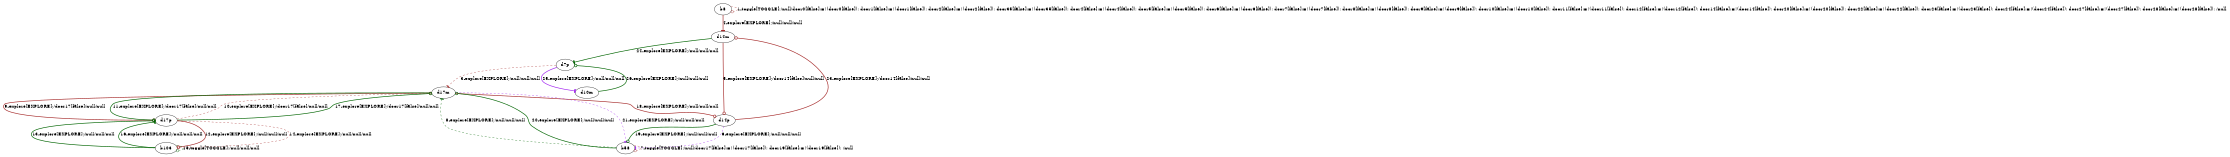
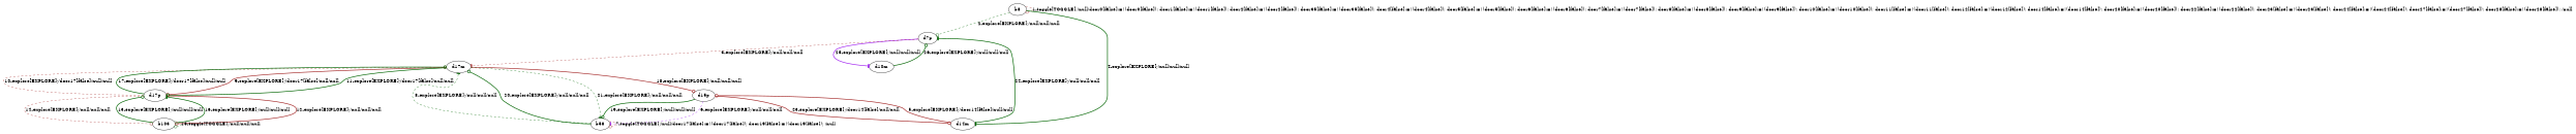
  digraph {
    edge [arrowhead=odot color=darkgreen style=bold]
    b8
    d7p
    d14m
    d10m
    d17m
-   d14p
+   d14p [label=d15p]
    b58
    d17p
    b103
    b8 -> b8 [color=brown label="1-toggle[TOGGLE];/null/door0[false]:=!(door0[false]); door1[false]:=!(door1[false]); door2[false]:=!(door2[false]); door35[false]:=!(door35[false]); door4[false]:=!(door4[false]); door5[false]:=!(door5[false]); door6[false]:=!(door6[false]); door7[false]:=!(door7[false]); door8[false]:=!(door8[false]); door9[false]:=!(door9[false]); door10[false]:=!(door10[false]); door11[false]:=!(door11[false]); door12[false]:=!(door12[false]); door14[false]:=!(door14[false]); door20[false]:=!(door20[false]); door22[false]:=!(door22[false]); door23[false]:=!(door23[false]); door24[false]:=!(door24[false]); door27[false]:=!(door27[false]); door28[false]:=!(door28[false]); /null" style=dashed]
-   b8 -> d14m [arrowhead=tee color=brown label="4-explore[EXPLORE];/null/null/null"]
+   b8 -> d7p [label="2-explore[EXPLORE];/null/null/null" style=dashed]
+   b8 -> d14m [arrowhead=tee label="4-explore[EXPLORE];/null/null/null"]
    d7p -> d10m [arrowhead=tee color=purple label="25-explore[EXPLORE];/null/null/null"]
    d7p -> d17m [arrowhead=tee color=brown label="3-explore[EXPLORE];/null/null/null" style=dashed]
    d14m -> d7p [arrowhead=tee label="24-explore[EXPLORE];/null/null/null"]
    d14m -> d14p [color=brown label="5-explore[EXPLORE];/door14[false]/null/null"]
    d10m -> d7p [label="26-explore[EXPLORE];/null/null/null"]
    d17m -> d14p [color=brown label="18-explore[EXPLORE];/null/null/null"]
-   d17m -> b58 [arrowhead=tee color=purple label="21-explore[EXPLORE];/null/null/null" style=dashed]
+   d17m -> b58 [arrowhead=tee label="21-explore[EXPLORE];/null/null/null" style=dashed]
    d17m -> d17p [color=brown label="9-explore[EXPLORE];/door17[false]/null/null"]
    d17m -> d17p [label="11-explore[EXPLORE];/door17[false]/null/null"]
    d14p -> d14m [color=brown label="23-explore[EXPLORE];/door14[false]/null/null"]
    d14p -> b58 [arrowhead=tee color=purple label="6-explore[EXPLORE];/null/null/null" style=dashed]
    d14p -> b58 [label="19-explore[EXPLORE];/null/null/null"]
    b58 -> d17m [arrowhead=tee label="8-explore[EXPLORE];/null/null/null" style=dashed]
    b58 -> d17m [label="20-explore[EXPLORE];/null/null/null"]
    b58 -> b58 [color=brown label="7-toggle[TOGGLE];/null/door17[false]:=!(door17[false]); door19[false]:=!(door19[false]); /null" style=dashed]
    d17p -> d17m [color=brown label="10-explore[EXPLORE];/door17[false]/null/null" style=dashed]
    d17p -> d17m [label="17-explore[EXPLORE];/door17[false]/null/null"]
    d17p -> b103 [color=brown label="12-explore[EXPLORE];/null/null/null"]
    d17p -> b103 [color=brown label="14-explore[EXPLORE];/null/null/null" style=dashed]
    b103 -> d17p [label="13-explore[EXPLORE];/null/null/null"]
    b103 -> d17p [arrowhead=tee label="16-explore[EXPLORE];/null/null/null"]
    b103 -> b103 [label="15-toggle[TOGGLE];/null/null/null" style=dashed]
  }
